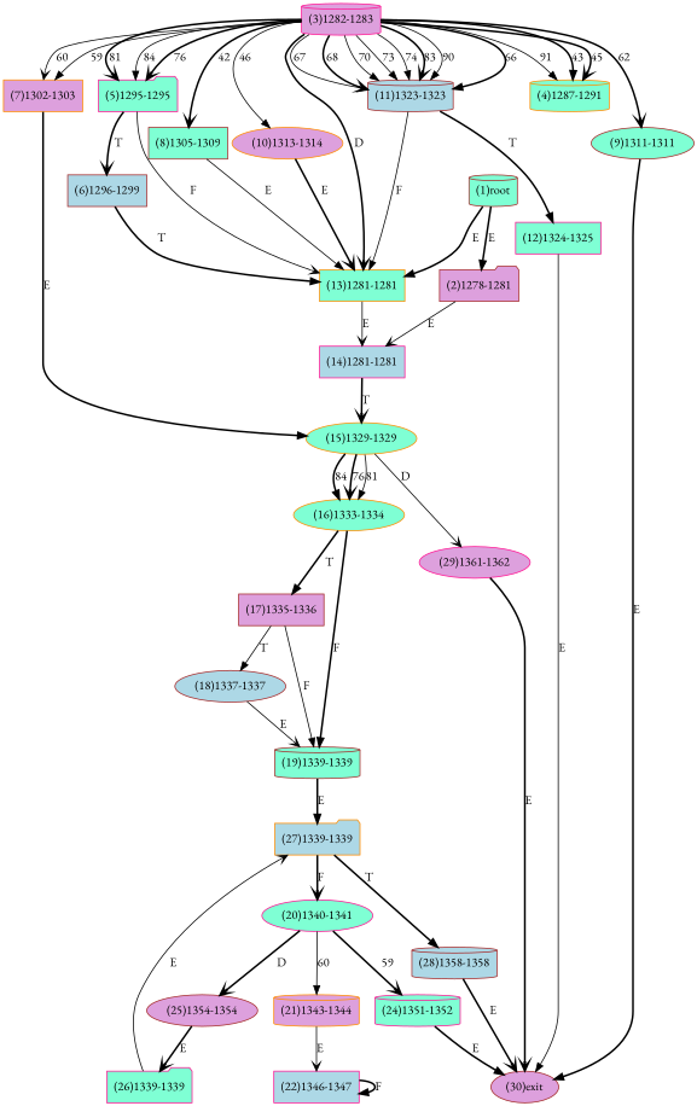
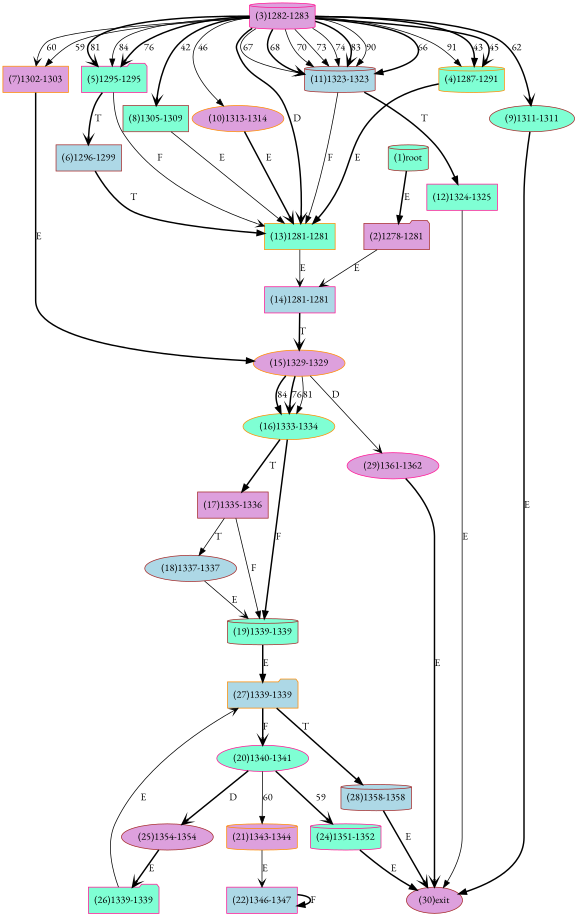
  digraph {
    fontname="EB Garamond"
    node [color=brown fillcolor=aquamarine fontname="EB Garamond" shape=ellipse style=filled]
    edge [arrowhead=normal fontname="EB Garamond" style=bold]
    n1 [label="(1)root" shape=cylinder]
    n2 [fillcolor=plum label="(2)1278-1281" shape=folder]
    n3 [color=deeppink fillcolor=lightblue label="(14)1281-1281" shape=box]
-   n4 [color=darkorange label="(15)1329-1329"]
+   n4 [color=darkorange fillcolor=plum label="(15)1329-1329"]
    n5 [color=deeppink fillcolor=plum label="(3)1282-1283" shape=cylinder]
    n6 [color=darkorange label="(4)1287-1291" shape=cylinder]
    n7 [color=deeppink label="(5)1295-1295" shape=folder]
    n8 [color=darkorange fillcolor=plum label="(7)1302-1303" shape=box]
    n9 [label="(8)1305-1309" shape=box]
    n10 [label="(9)1311-1311"]
    n11 [color=darkorange fillcolor=plum label="(10)1313-1314"]
    n12 [fillcolor=lightblue label="(11)1323-1323" shape=cylinder]
    n13 [color=darkorange label="(13)1281-1281" shape=box]
    n14 [fillcolor=lightblue label="(6)1296-1299" shape=box]
    n15 [fillcolor=plum label="(30)exit"]
    n16 [color=deeppink label="(12)1324-1325" shape=box]
    n17 [color=darkorange label="(16)1333-1334"]
    n18 [color=deeppink fillcolor=plum label="(29)1361-1362"]
    n19 [fillcolor=plum label="(17)1335-1336" shape=box]
    n20 [label="(19)1339-1339" shape=cylinder]
    n21 [fillcolor=lightblue label="(18)1337-1337"]
    n22 [color=darkorange fillcolor=lightblue label="(27)1339-1339" shape=folder]
    n23 [color=deeppink label="(20)1340-1341"]
    n24 [fillcolor=lightblue label="(28)1358-1358" shape=cylinder]
    n25 [color=darkorange fillcolor=plum label="(21)1343-1344" shape=cylinder]
    n26 [color=deeppink fillcolor=lightblue label="(22)1346-1347" shape=box]
    n27 [fillcolor=plum label="(25)1354-1354"]
    n28 [color=deeppink label="(24)1351-1352" shape=cylinder]
    n29 [color=deeppink label="(26)1339-1339" shape=folder]
    n1 -> n2 [label=E]
    n2 -> n3 [arrowhead=vee label=E style=solid]
    n3 -> n4 [arrowhead=vee label=T]
    n4 -> n17 [arrowhead=vee label=76]
    n4 -> n17 [label=81 style=solid]
    n4 -> n17 [label=84]
    n4 -> n18 [arrowhead=vee label=D style=solid]
    n5 -> n6 [label=43]
    n5 -> n6 [arrowhead=vee label=45]
    n5 -> n6 [label=91 style=solid]
    n5 -> n7 [arrowhead=vee label=76]
    n5 -> n7 [arrowhead=vee label=81]
    n5 -> n7 [label=84 style=solid]
    n5 -> n8 [label=59 style=solid]
    n5 -> n8 [arrowhead=vee label=60 style=solid]
    n5 -> n9 [arrowhead=vee label=42]
    n5 -> n10 [arrowhead=vee label=62]
    n5 -> n11 [label=46 style=solid]
    n5 -> n12 [label=66]
    n5 -> n12 [arrowhead=vee label=67 style=solid]
    n5 -> n12 [arrowhead=vee label=68]
    n5 -> n12 [label=70 style=solid]
    n5 -> n12 [label=73 style=solid]
    n5 -> n12 [label=74 style=solid]
    n5 -> n12 [arrowhead=vee label=83]
    n5 -> n12 [label=90 style=solid]
    n5 -> n13 [arrowhead=vee label=D]
-   n1 -> n13 [label=E]
+   n6 -> n13 [label=E]
    n7 -> n13 [arrowhead=vee label=F style=solid]
    n7 -> n14 [arrowhead=vee label=T]
    n8 -> n4 [label=E]
    n9 -> n13 [label=E style=solid]
    n10 -> n15 [label=E]
    n11 -> n13 [arrowhead=vee label=E]
    n12 -> n13 [label=F style=solid]
    n12 -> n16 [label=T]
    n13 -> n3 [arrowhead=vee label=E style=solid]
    n14 -> n13 [label=T]
    n16 -> n15 [label=E style=solid]
    n17 -> n19 [label=T]
    n17 -> n20 [label=F]
    n18 -> n15 [arrowhead=vee label=E]
    n19 -> n20 [label=F style=solid]
    n19 -> n21 [label=T style=solid]
    n20 -> n22 [label=E]
    n21 -> n20 [arrowhead=vee label=E style=solid]
    n22 -> n23 [arrowhead=vee label=F]
    n22 -> n24 [label=T]
    n23 -> n25 [label=60 style=solid]
    n23 -> n27 [arrowhead=vee label=D]
    n23 -> n28 [arrowhead=vee label=59]
    n24 -> n15 [arrowhead=vee label=E]
    n25 -> n26 [arrowhead=vee label=E style=solid]
    n26 -> n26 [label=F]
    n27 -> n29 [arrowhead=vee label=E]
    n28 -> n15 [label=E]
    n29 -> n22 [arrowhead=vee label=E style=solid]
  }
